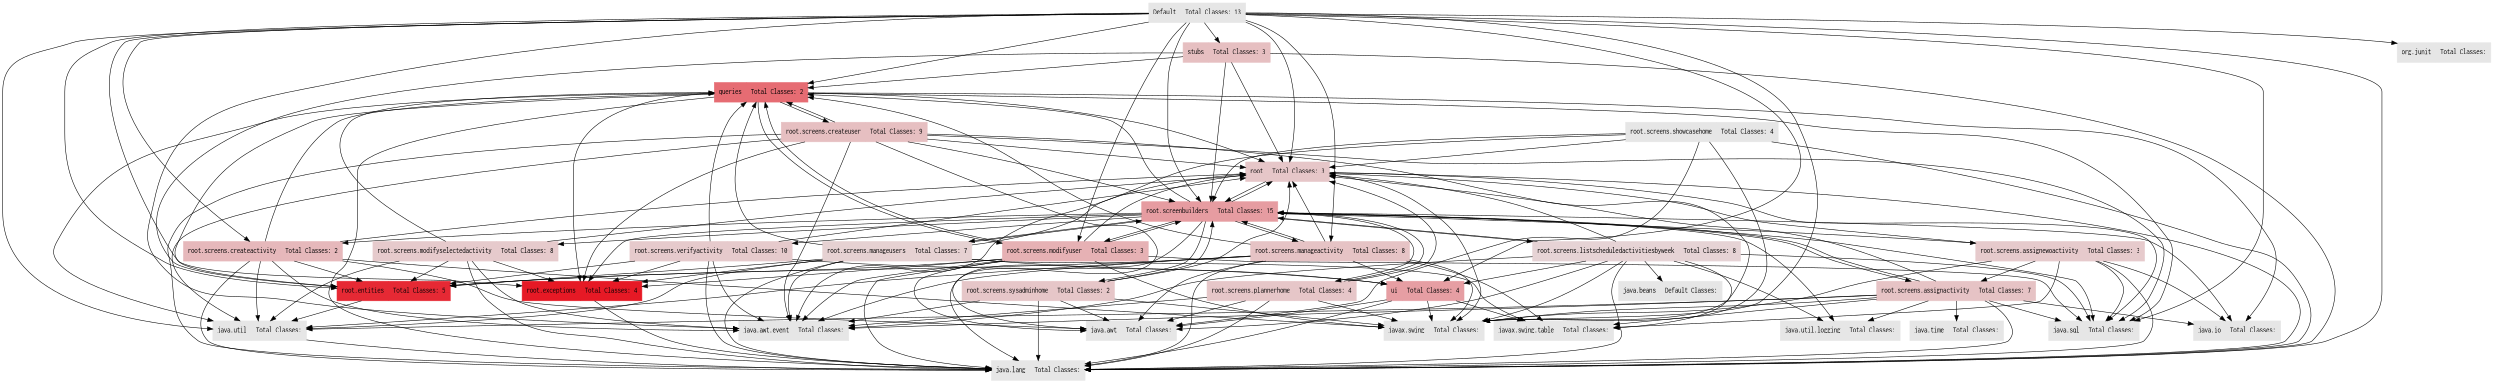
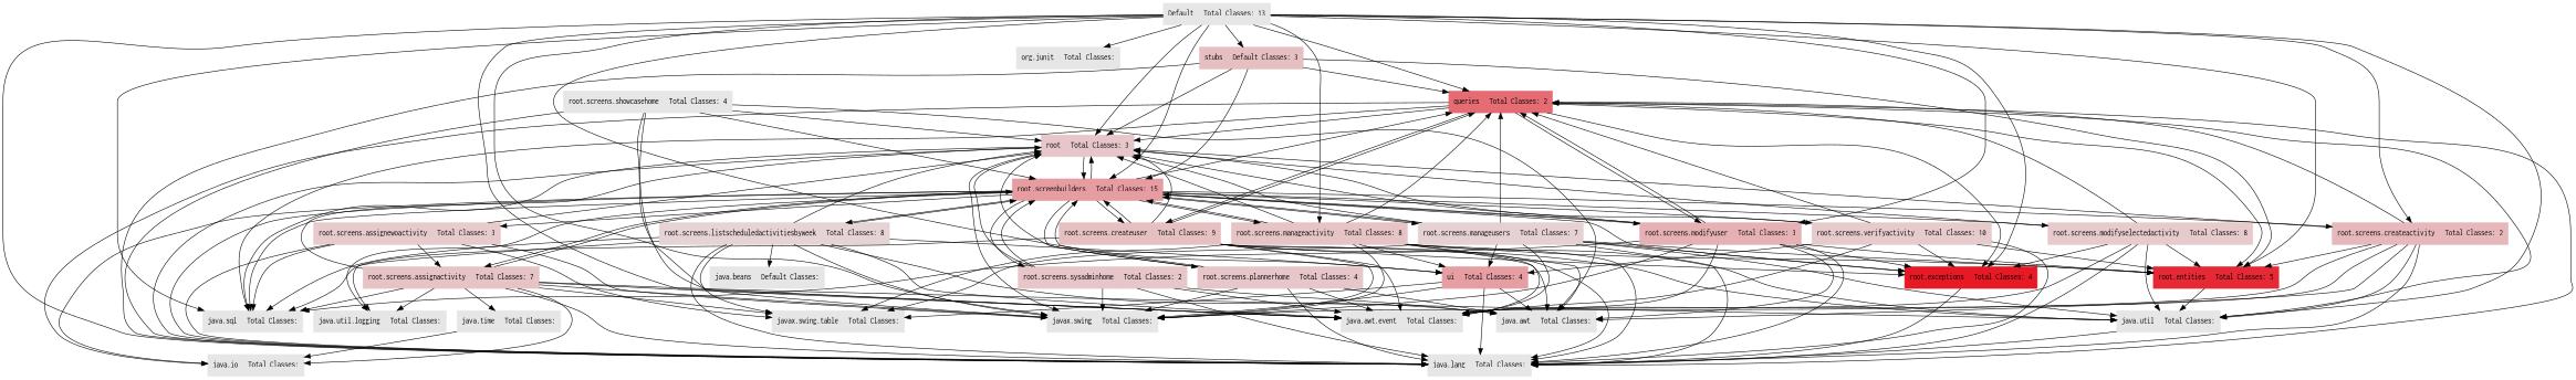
  digraph {
    rankdir=TB
    node [color=".99 0.0 .9" fontname=Courier fontsize=12 shape=record style=filled]
    n1 [color=".99 0 .9" label="Default | Total Classes: 13"]
    n2 [label="java.awt.event | Total Classes: "]
    n3 [label="java.lang | Total Classes: "]
    n4 [label="java.sql | Total Classes: "]
    n5 [label="java.util | Total Classes: "]
    n6 [label="javax.swing | Total Classes: "]
    n7 [label="org.junit | Total Classes: "]
    n8 [color=".99 0.53 .9" label="queries | Total Classes: 2"]
    n9 [color=".99 0.14 .9" label="root | Total Classes: 3"]
    n10 [color=".99 0.82 .9" label="root.entities | Total Classes: 5"]
    n11 [color=".99 0.89 .9" label="root.exceptions | Total Classes: 4"]
    n12 [color=".99 0.32 .9" label="root.screenbuilders | Total Classes: 15"]
    n13 [color=".99 0.2 .9" label="root.screens.createactivity | Total Classes: 2"]
    n14 [color=".99 0.15 .9" label="root.screens.manageactivity | Total Classes: 8"]
    n15 [color=".99 0.23 .9" label="root.screens.modifyuser | Total Classes: 3"]
-   n16 [color=".99 0.17 .9" label="stubs | Total Classes: 3"]
+   n16 [color=".99 0.17 .9" label="stubs | Default Classes: 3"]
    n17 [color=".99 0.31 .9" label="ui | Total Classes: 4"]
    n18 [label="java.io | Total Classes: "]
    n19 [color=".99 0.17 .9" label="root.screens.createuser | Total Classes: 9"]
    n20 [label="java.util.logging | Total Classes: "]
    n21 [color=".99 0.15 .9" label="root.screens.assignactivity | Total Classes: 7"]
    n22 [color=".99 0.12 .9" label="root.screens.assignewoactivity | Total Classes: 3"]
    n23 [color=".99 0.08 .9" label="root.screens.listscheduledactivitiesbyweek | Total Classes: 8"]
    n24 [color=".99 0.09 .9" label="root.screens.manageusers | Total Classes: 7"]
    n25 [color=".99 0.12 .9" label="root.screens.modifyselectedactivity | Total Classes: 8"]
    n26 [color=".99 0.14 .9" label="root.screens.plannerhome | Total Classes: 4"]
    n27 [color=".99 0.14 .9" label="root.screens.sysadminhome | Total Classes: 2"]
    n28 [color=".99 0.12 .9" label="root.screens.verifyactivity | Total Classes: 10"]
    n29 [label="java.awt | Total Classes: "]
    n30 [label="javax.swing.table | Total Classes: "]
    n31 [label="java.time | Total Classes: "]
    n32 [label="java.beans | Default Classes: "]
    n33 [color=".99 0 .9" label="root.screens.showcasehome | Total Classes: 4"]
    n1 -> n2
    n1 -> n3
    n1 -> n4
    n1 -> n5
    n1 -> n6
    n1 -> n7
    n1 -> n8
    n1 -> n9
    n1 -> n10
    n1 -> n11
    n1 -> n12
    n1 -> n13
    n1 -> n14
    n1 -> n15
    n1 -> n16
    n1 -> n17
    n5 -> n3
    n8 -> n3
    n8 -> n4
    n8 -> n5
    n8 -> n9
    n8 -> n10
    n8 -> n11
    n8 -> n15
    n8 -> n18
    n8 -> n19
    n9 -> n3
    n9 -> n4
    n9 -> n6
    n9 -> n12
    n10 -> n5
    n11 -> n3
    n12 -> n3
    n12 -> n4
    n12 -> n8
    n12 -> n9
    n12 -> n11
    n12 -> n13
    n12 -> n14
    n12 -> n15
    n12 -> n18
+   n12 -> n19
    n12 -> n20
    n12 -> n21
    n12 -> n22
    n12 -> n23
    n12 -> n24
    n12 -> n25
    n12 -> n26
    n12 -> n27
    n12 -> n28
    n13 -> n2
    n13 -> n3
    n13 -> n5
    n13 -> n6
    n13 -> n8
    n13 -> n9
    n13 -> n10
    n13 -> n29
    n14 -> n2
    n14 -> n3
    n14 -> n5
    n14 -> n6
    n14 -> n8
    n14 -> n9
    n14 -> n10
    n14 -> n12
    n14 -> n17
    n14 -> n29
    n14 -> n30
    n15 -> n2
    n15 -> n3
    n15 -> n4
    n15 -> n6
    n15 -> n8
    n15 -> n9
    n15 -> n10
    n15 -> n11
    n15 -> n12
    n15 -> n29
    n16 -> n3
    n16 -> n8
    n16 -> n9
    n16 -> n10
    n16 -> n12
    n17 -> n3
    n17 -> n6
    n17 -> n29
    n17 -> n30
    n19 -> n2
    n19 -> n3
    n19 -> n4
    n19 -> n5
    n19 -> n6
    n19 -> n8
    n19 -> n9
    n19 -> n11
    n19 -> n12
    n19 -> n29
    n21 -> n2
    n21 -> n3
    n21 -> n4
    n21 -> n5
    n21 -> n6
    n21 -> n9
    n21 -> n12
    n21 -> n18
    n21 -> n20
    n21 -> n30
    n21 -> n31
    n22 -> n3
    n22 -> n4
    n22 -> n6
    n22 -> n9
-   n22 -> n18
+   n31 -> n18
    n22 -> n21
    n22 -> n30
    n23 -> n2
    n23 -> n3
    n23 -> n4
    n23 -> n6
    n23 -> n9
    n23 -> n12
    n23 -> n17
    n23 -> n20
    n23 -> n29
    n23 -> n30
    n23 -> n32
    n24 -> n2
    n24 -> n3
    n24 -> n5
    n24 -> n8
    n24 -> n9
    n24 -> n10
    n24 -> n11
    n24 -> n12
    n24 -> n17
    n24 -> n30
    n25 -> n2
    n25 -> n3
    n25 -> n5
    n25 -> n8
    n25 -> n9
    n25 -> n10
    n25 -> n11
    n26 -> n2
    n26 -> n3
    n26 -> n6
    n26 -> n9
    n26 -> n12
    n26 -> n29
    n27 -> n2
    n27 -> n3
    n27 -> n6
    n27 -> n9
    n27 -> n12
    n27 -> n29
    n28 -> n2
    n28 -> n3
    n28 -> n8
    n28 -> n9
    n28 -> n10
    n28 -> n11
    n28 -> n17
    n33 -> n2
    n33 -> n3
    n33 -> n6
    n33 -> n9
    n33 -> n12
    n33 -> n29
  }
